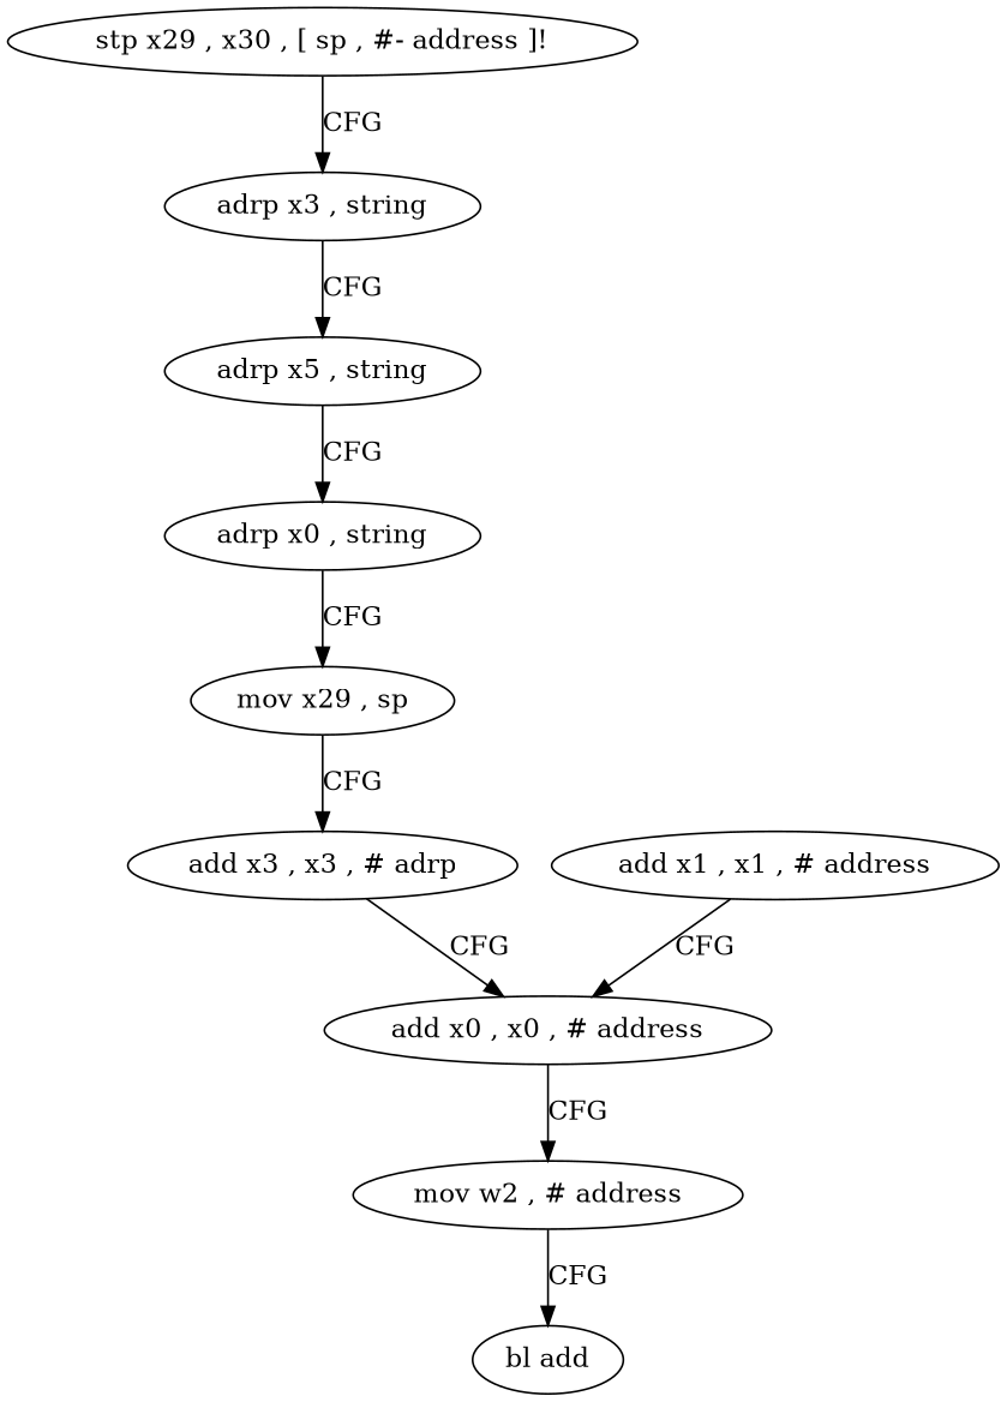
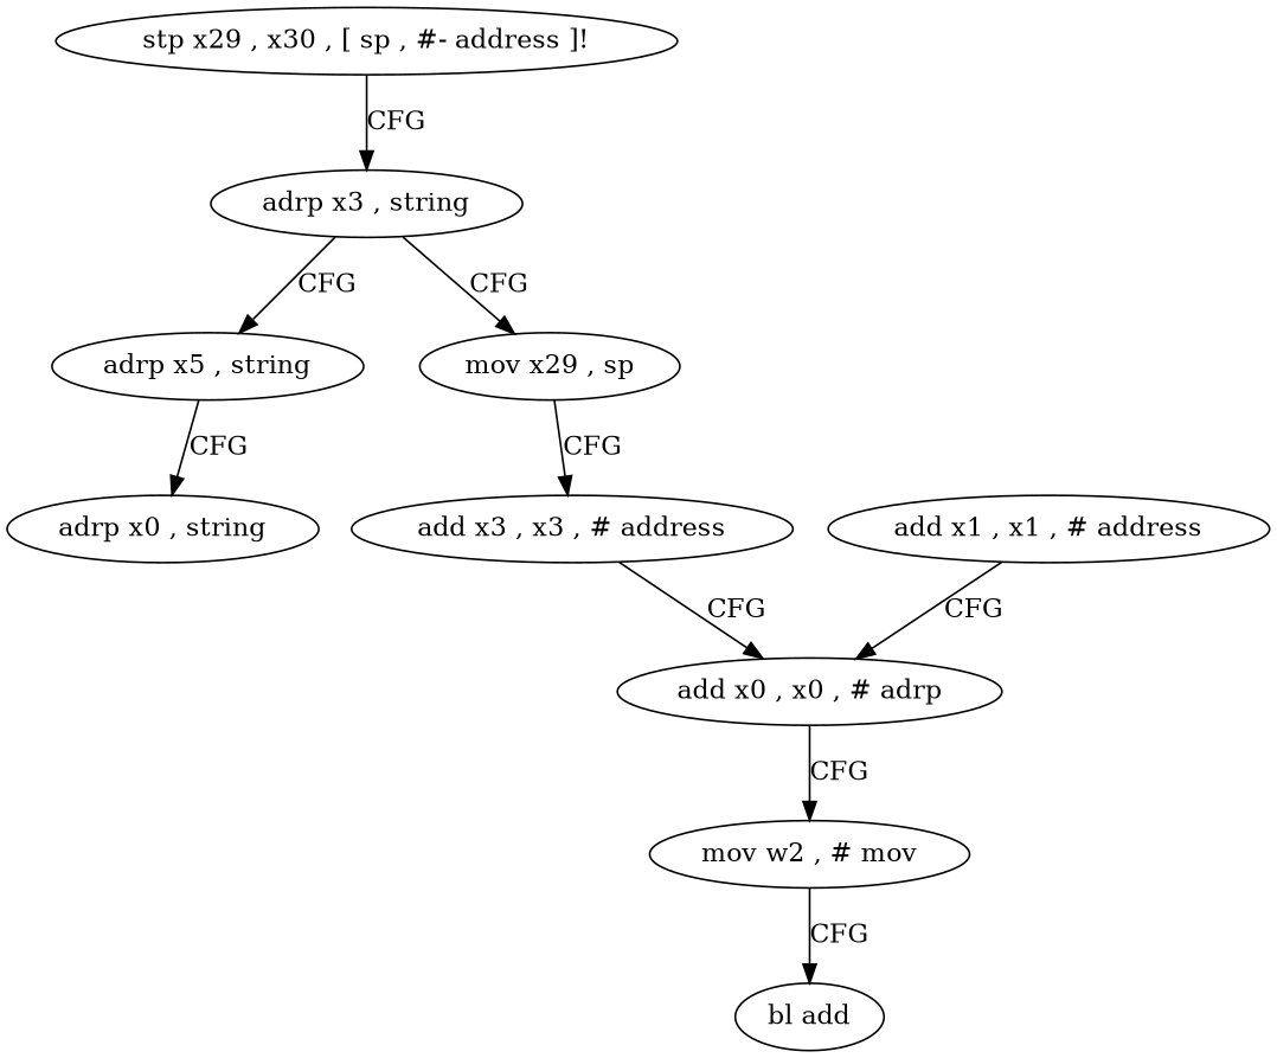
  digraph {
    n1 [label="stp x29 , x30 , [ sp , #- address ]!"]
    n2 [label="adrp x3 , string"]
    n3 [label="adrp x5 , string"]
    n4 [label="adrp x0 , string"]
    n5 [label="mov x29 , sp"]
-   n6 [label="add x3 , x3 , # adrp"]
-   n7 [label="add x0 , x0 , # address"]
+   n6 [label="add x3 , x3 , # address"]
+   n7 [label="add x0 , x0 , # adrp"]
    n8 [label="add x1 , x1 , # address"]
-   n9 [label="mov w2 , # address"]
+   n9 [label="mov w2 , # mov"]
    n10 [label="bl add"]
    n1 -> n2 [label=CFG]
    n2 -> n3 [label=CFG]
    n3 -> n4 [label=CFG]
-   n4 -> n5 [label=CFG]
+   n2 -> n5 [label=CFG]
    n5 -> n6 [label=CFG]
    n6 -> n7 [label=CFG]
    n7 -> n9 [label=CFG]
    n8 -> n7 [label=CFG]
    n9 -> n10 [label=CFG]
  }
